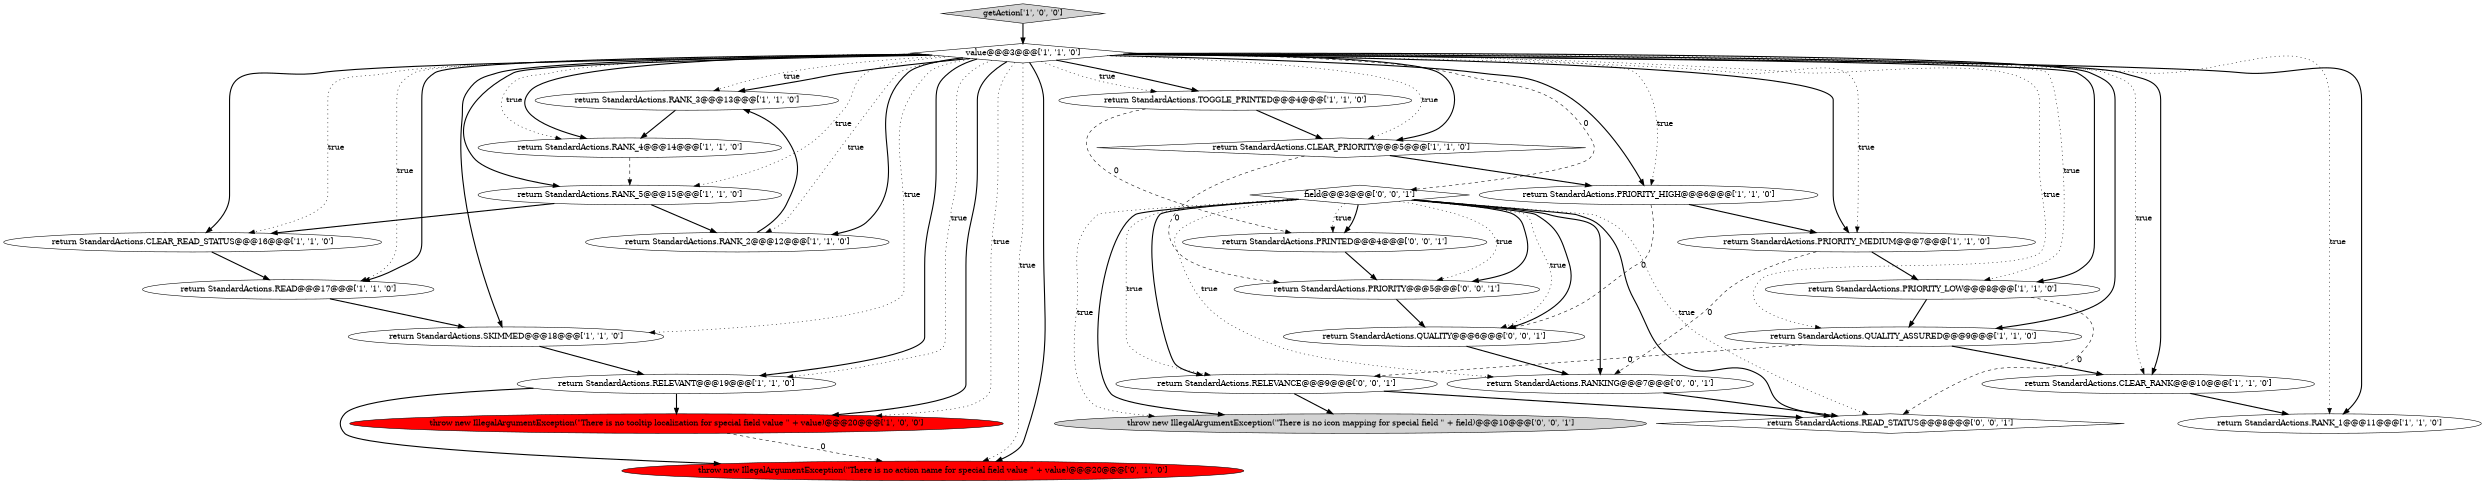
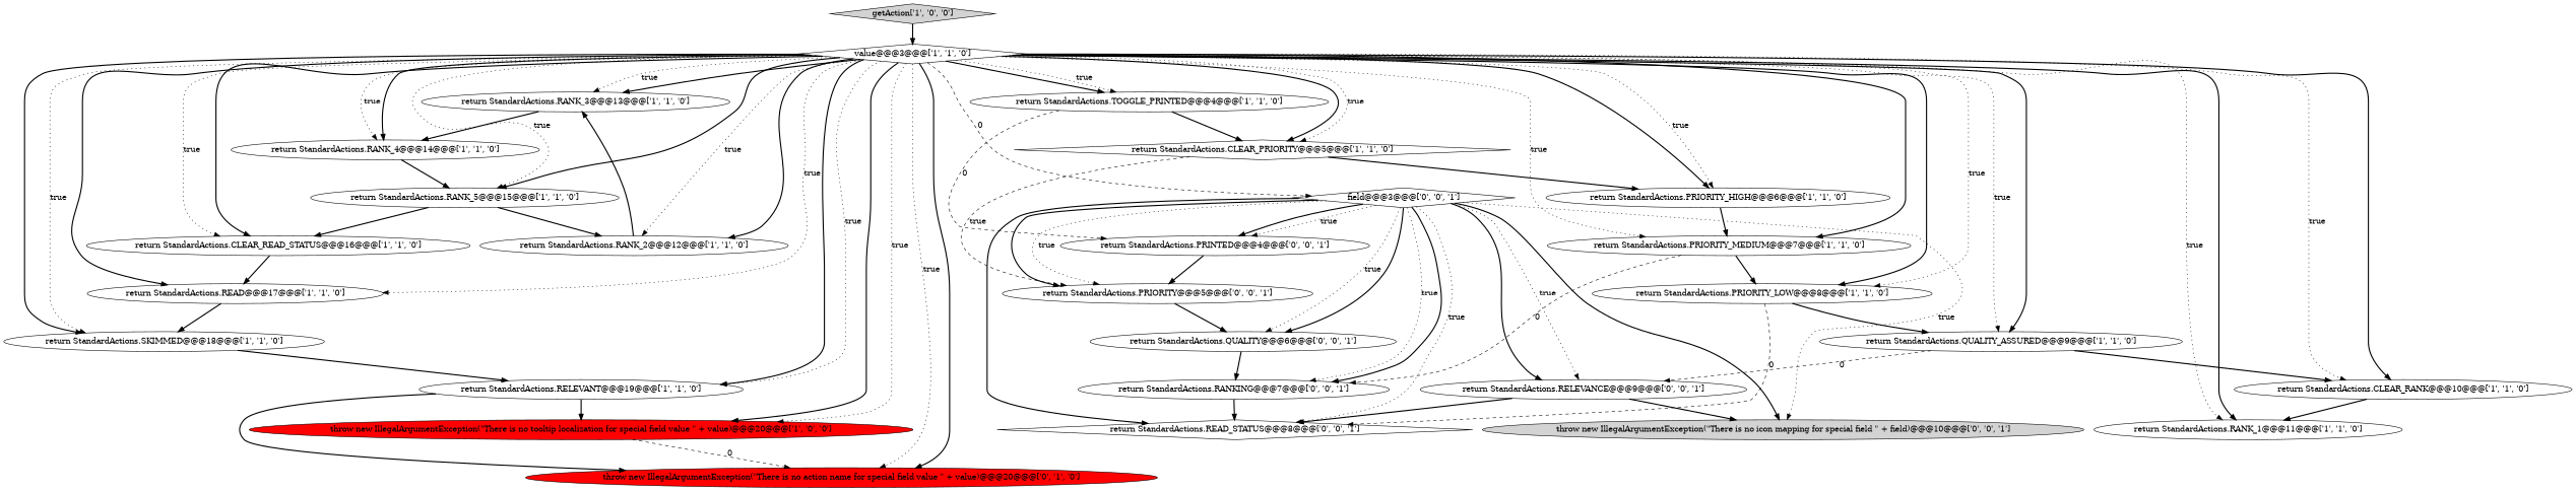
  digraph {
    node [fillcolor=white shape=ellipse style=filled]
    edge [style=bold]
    n1 [label="return StandardActions.RELEVANT@@@19@@@['1', '1', '0']"]
    n2 [fillcolor=red label="throw new IllegalArgumentException(\"There is no action name for special field value \" + value)@@@20@@@['0', '1', '0']"]
    n3 [fillcolor=red label="throw new IllegalArgumentException(\"There is no tooltip localization for special field value \" + value)@@@20@@@['1', '0', '0']"]
    n4 [label="return StandardActions.RANK_3@@@13@@@['1', '1', '0']"]
    n5 [label="return StandardActions.RANK_4@@@14@@@['1', '1', '0']"]
    n6 [label="return StandardActions.RANK_5@@@15@@@['1', '1', '0']"]
    n7 [label="return StandardActions.QUALITY@@@6@@@['0', '0', '1']"]
    n8 [label="return StandardActions.RANKING@@@7@@@['0', '0', '1']"]
    n9 [label="return StandardActions.READ_STATUS@@@8@@@['0', '0', '1']" shape=diamond]
    n10 [label="field@@@3@@@['0', '0', '1']" shape=diamond]
    n11 [label="return StandardActions.PRINTED@@@4@@@['0', '0', '1']"]
    n12 [label="return StandardActions.PRIORITY@@@5@@@['0', '0', '1']"]
    n13 [label="return StandardActions.RELEVANCE@@@9@@@['0', '0', '1']"]
    n14 [fillcolor=lightgray label="throw new IllegalArgumentException(\"There is no icon mapping for special field \" + field)@@@10@@@['0', '0', '1']"]
    n15 [label="return StandardActions.CLEAR_PRIORITY@@@5@@@['1', '1', '0']" shape=diamond]
    n16 [label="return StandardActions.PRIORITY_HIGH@@@6@@@['1', '1', '0']"]
    n17 [label="return StandardActions.PRIORITY_MEDIUM@@@7@@@['1', '1', '0']"]
    n18 [label="return StandardActions.CLEAR_READ_STATUS@@@16@@@['1', '1', '0']"]
    n19 [label="return StandardActions.READ@@@17@@@['1', '1', '0']"]
    n20 [label="return StandardActions.SKIMMED@@@18@@@['1', '1', '0']"]
    n21 [label="return StandardActions.PRIORITY_LOW@@@8@@@['1', '1', '0']"]
    n22 [label="return StandardActions.QUALITY_ASSURED@@@9@@@['1', '1', '0']"]
    n23 [label="return StandardActions.CLEAR_RANK@@@10@@@['1', '1', '0']"]
    n24 [label="return StandardActions.RANK_1@@@11@@@['1', '1', '0']"]
    n25 [label="return StandardActions.RANK_2@@@12@@@['1', '1', '0']"]
    n26 [fillcolor=lightgray label="getAction['1', '0', '0']" shape=diamond]
    n27 [label="value@@@3@@@['1', '1', '0']" shape=diamond]
    n28 [label="return StandardActions.TOGGLE_PRINTED@@@4@@@['1', '1', '0']"]
    n1 -> n2
    n1 -> n3
    n3 -> n2 [label=0 style=dashed]
    n4 -> n5
-   n5 -> n6 [style=dashed]
+   n5 -> n6
    n6 -> n18
    n6 -> n25
    n7 -> n8
    n8 -> n9
    n10 -> n7 [label=true style=dotted]
    n10 -> n7
    n10 -> n8 [label=true style=dotted]
    n10 -> n8
    n10 -> n9
    n10 -> n9 [label=true style=dotted]
    n10 -> n11 [label=true style=dotted]
    n10 -> n11
    n10 -> n12
    n10 -> n12 [label=true style=dotted]
    n10 -> n13
    n10 -> n13 [label=true style=dotted]
    n10 -> n14 [label=true style=dotted]
    n10 -> n14
    n11 -> n12
    n12 -> n7
    n13 -> n9
    n13 -> n14
-   n15 -> n12 [label=0 style=dashed]
+   n15 -> n12 [label=true style=dashed]
    n15 -> n16
-   n16 -> n7 [label=0 style=dashed]
    n16 -> n17
    n17 -> n8 [label=0 style=dashed]
    n17 -> n21
    n18 -> n19
    n19 -> n20
    n20 -> n1
    n21 -> n9 [label=0 style=dashed]
    n21 -> n22
    n22 -> n13 [label=0 style=dashed]
    n22 -> n23
    n23 -> n24
    n25 -> n4
    n26 -> n27
    n27 -> n1
    n27 -> n1 [label=true style=dotted]
    n27 -> n2 [label=true style=dotted]
    n27 -> n2
    n27 -> n3 [label=true style=dotted]
    n27 -> n3
    n27 -> n4 [label=true style=dotted]
    n27 -> n4
    n27 -> n5
    n27 -> n5 [label=true style=dotted]
    n27 -> n6 [label=true style=dotted]
    n27 -> n6
    n27 -> n10 [label=0 style=dashed]
    n27 -> n15
    n27 -> n15 [label=true style=dotted]
    n27 -> n16 [label=true style=dotted]
    n27 -> n16
    n27 -> n17
    n27 -> n17 [label=true style=dotted]
    n27 -> n18
    n27 -> n18 [label=true style=dotted]
    n27 -> n19 [label=true style=dotted]
    n27 -> n19
    n27 -> n20
    n27 -> n20 [label=true style=dotted]
    n27 -> n21
    n27 -> n21 [label=true style=dotted]
    n27 -> n22
    n27 -> n22 [label=true style=dotted]
    n27 -> n23 [label=true style=dotted]
    n27 -> n23
    n27 -> n24 [label=true style=dotted]
    n27 -> n24
    n27 -> n25
    n27 -> n25 [label=true style=dotted]
    n27 -> n28
    n27 -> n28 [label=true style=dotted]
    n28 -> n11 [label=0 style=dashed]
    n28 -> n15
  }
